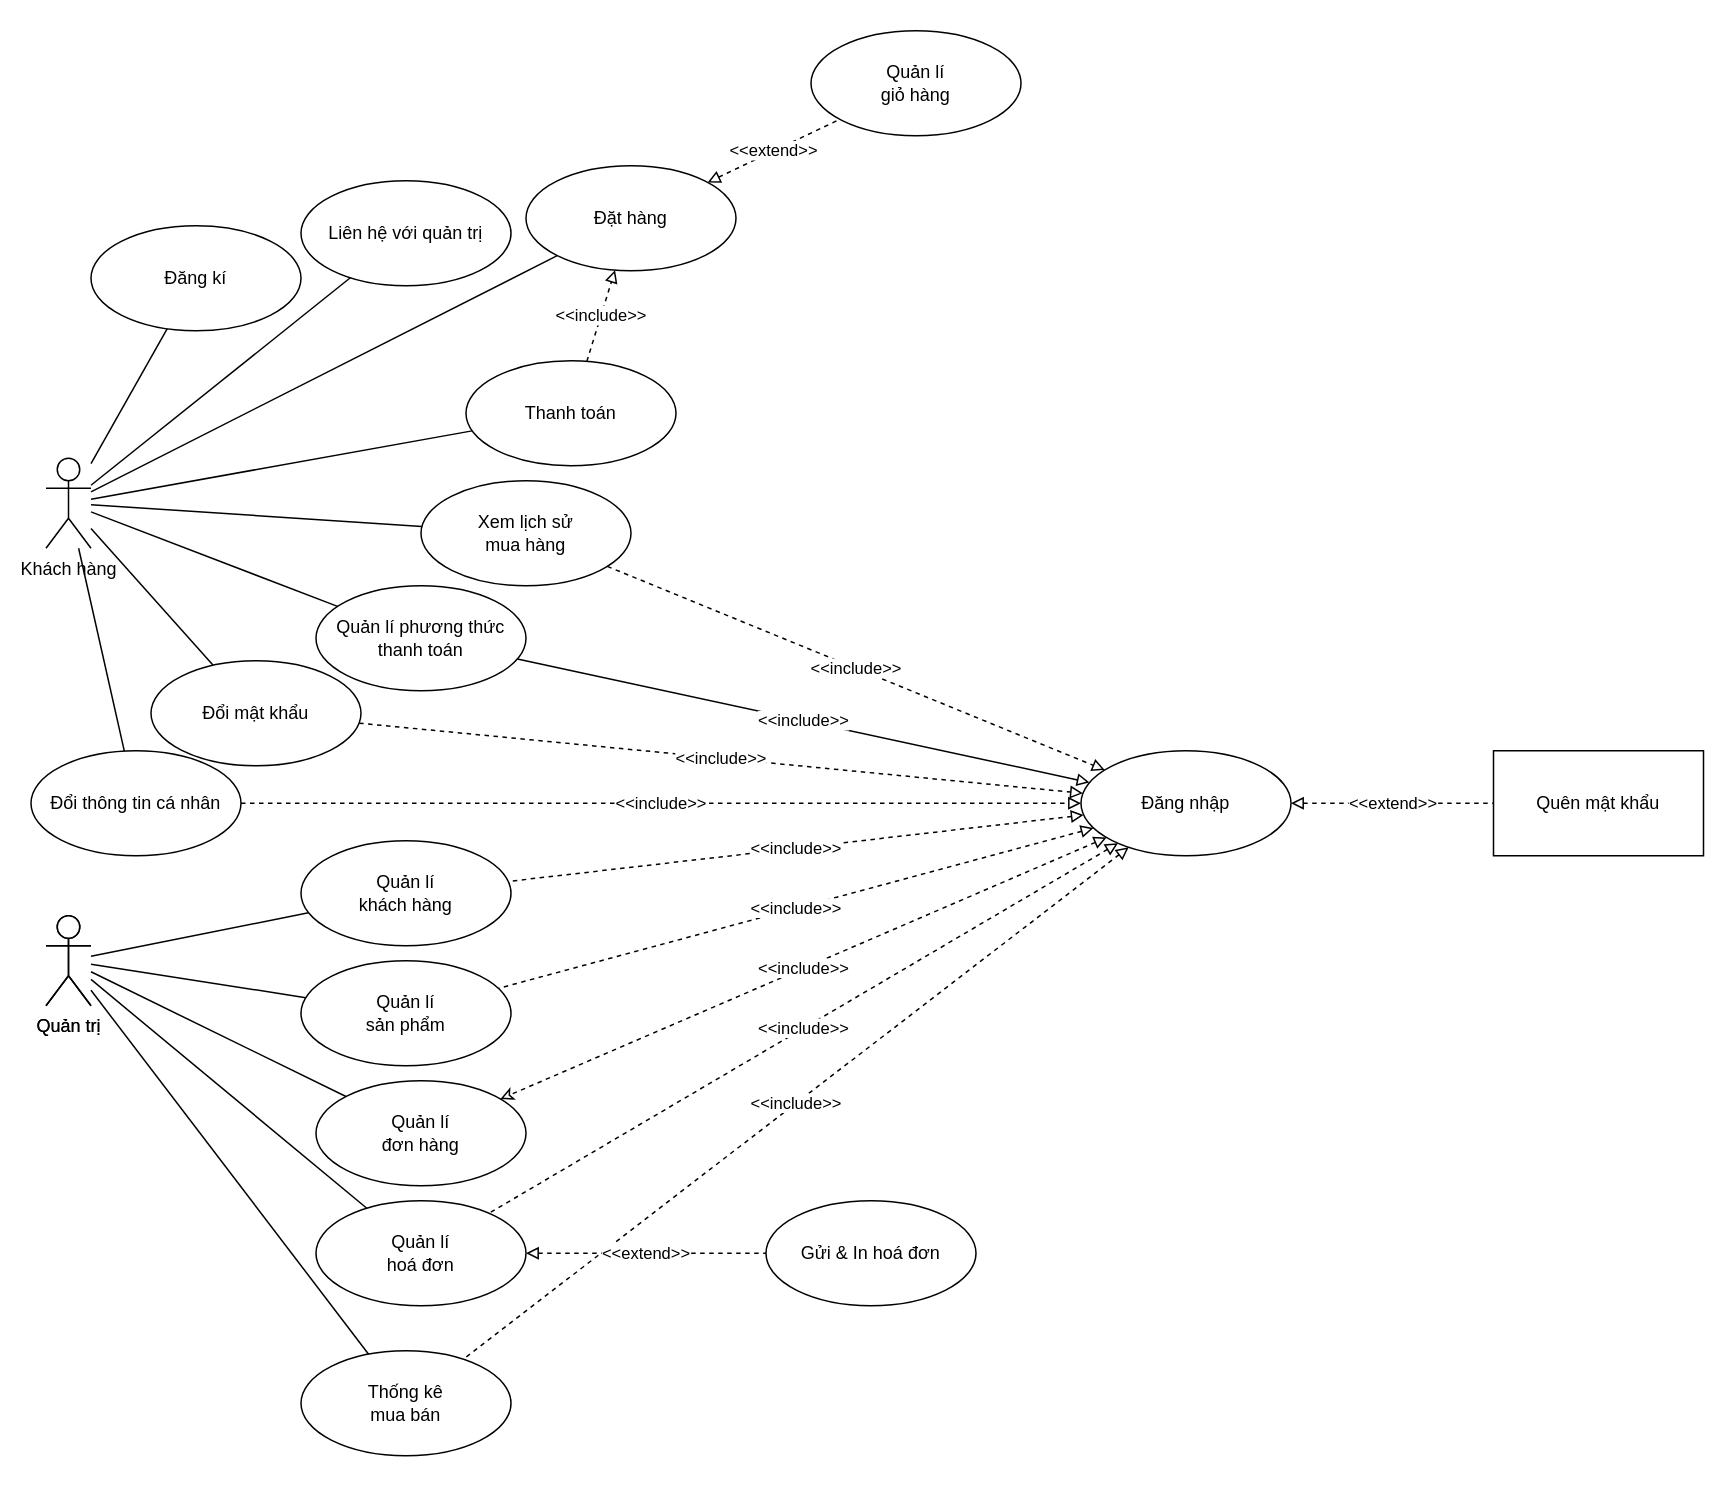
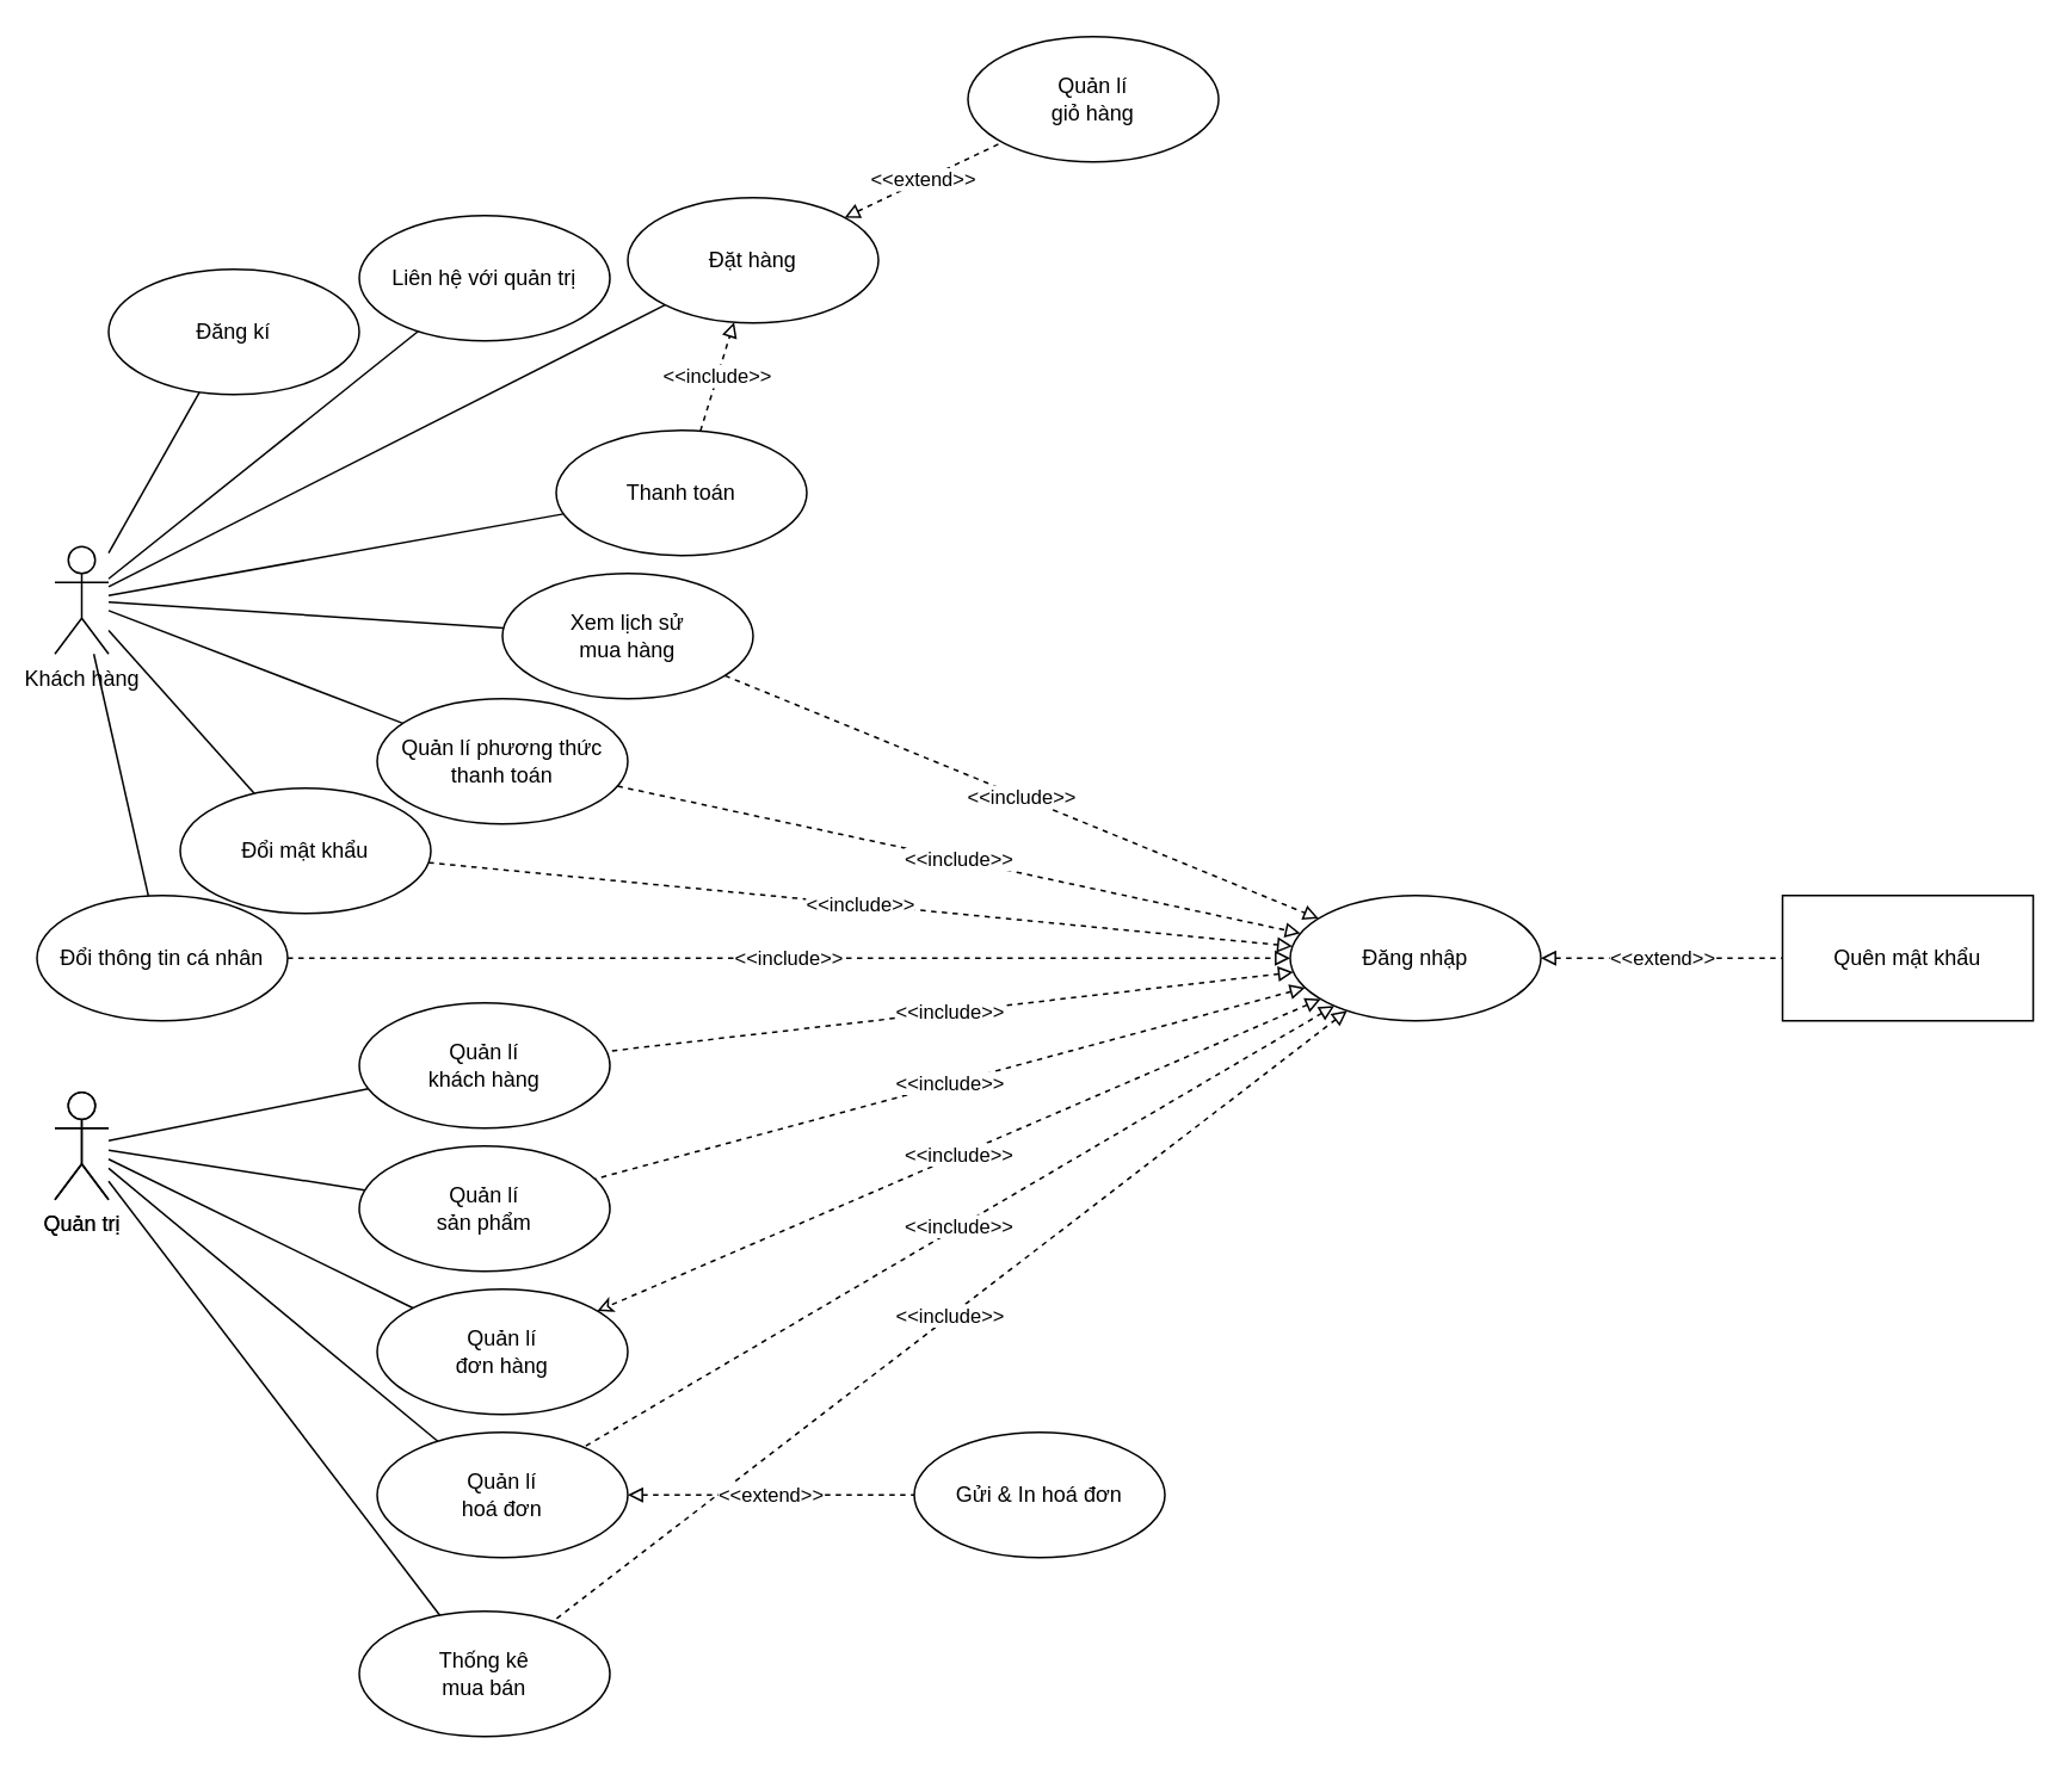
  <mxCell id="0" />
  <mxCell id="1" parent="0" />
  <mxCell id="2" style="edgeStyle=none;rounded=0;orthogonalLoop=1;jettySize=auto;html=1;endArrow=none;endFill=0;" parent="1" source="3" target="12" edge="1"><mxGeometry relative="1" as="geometry" /></mxCell>
  <mxCell id="3" value="Khách hàng" style="shape=umlActor;verticalLabelPosition=bottom;verticalAlign=top;html=1;outlineConnect=0;" parent="1" vertex="1"><mxGeometry x="30" y="305" width="30" height="60" as="geometry" /></mxCell>
  <mxCell id="4" style="edgeStyle=none;rounded=0;orthogonalLoop=1;jettySize=auto;html=1;endArrow=none;endFill=0;" parent="1" source="6" target="23" edge="1"><mxGeometry relative="1" as="geometry" /></mxCell>
  <mxCell id="5" style="edgeStyle=none;rounded=0;orthogonalLoop=1;jettySize=auto;html=1;endArrow=none;endFill=0;startArrow=none;" parent="1" source="49" target="25" edge="1"><mxGeometry relative="1" as="geometry" /></mxCell>
  <mxCell id="6" value="Quản trị" style="shape=umlActor;verticalLabelPosition=bottom;verticalAlign=top;html=1;outlineConnect=0;" parent="1" vertex="1"><mxGeometry x="30" y="610" width="30" height="60" as="geometry" /></mxCell>
  <mxCell id="7" style="rounded=0;orthogonalLoop=1;jettySize=auto;html=1;endArrow=none;endFill=0;" parent="1" source="8" target="3" edge="1"><mxGeometry relative="1" as="geometry" /></mxCell>
  <mxCell id="8" value="Đăng kí" style="ellipse;whiteSpace=wrap;html=1;" parent="1" vertex="1"><mxGeometry x="60" y="150" width="140" height="70" as="geometry" /></mxCell>
  <mxCell id="9" value="Đăng nhập" style="ellipse;whiteSpace=wrap;html=1;" parent="1" vertex="1"><mxGeometry x="720" y="500" width="140" height="70" as="geometry" /></mxCell>
  <mxCell id="10" style="edgeStyle=none;rounded=0;orthogonalLoop=1;jettySize=auto;html=1;endArrow=none;endFill=0;" parent="1" source="11" target="3" edge="1"><mxGeometry relative="1" as="geometry" /></mxCell>
  <mxCell id="11" value="Thanh toán" style="ellipse;whiteSpace=wrap;html=1;" parent="1" vertex="1"><mxGeometry x="310" y="240" width="140" height="70" as="geometry" /></mxCell>
  <mxCell id="12" value="Đặt hàng" style="ellipse;whiteSpace=wrap;html=1;" parent="1" vertex="1"><mxGeometry x="350" y="110" width="140" height="70" as="geometry" /></mxCell>
  <mxCell id="13" value="&amp;lt;&amp;lt;extend&amp;gt;&amp;gt;" style="edgeStyle=none;rounded=0;orthogonalLoop=1;jettySize=auto;html=1;startArrow=block;startFill=0;endArrow=none;endFill=0;dashed=1;" parent="1" source="12" target="16" edge="1"><mxGeometry relative="1" as="geometry"><mxPoint x="385.913" y="-76.058" as="sourcePoint" /></mxGeometry></mxCell>
  <mxCell id="14" value="Xem lịch sử &lt;br&gt;mua hàng" style="ellipse;whiteSpace=wrap;html=1;" parent="1" vertex="1"><mxGeometry x="280" y="320" width="140" height="70" as="geometry" /></mxCell>
  <mxCell id="15" value="&amp;lt;&amp;lt;include&amp;gt;&amp;gt;" style="edgeStyle=none;rounded=0;orthogonalLoop=1;jettySize=auto;html=1;startArrow=none;startFill=0;endArrow=block;endFill=0;dashed=1;" parent="1" source="14" target="9" edge="1"><mxGeometry relative="1" as="geometry"><mxPoint x="645" y="1022" as="sourcePoint" /><mxPoint x="755" y="1022" as="targetPoint" /></mxGeometry></mxCell>
  <mxCell id="16" value="Quản lí&lt;br&gt;giỏ hàng" style="ellipse;whiteSpace=wrap;html=1;" parent="1" vertex="1"><mxGeometry x="540" y="20" width="140" height="70" as="geometry" /></mxCell>
  <mxCell id="17" style="edgeStyle=none;rounded=0;orthogonalLoop=1;jettySize=auto;html=1;endArrow=none;endFill=0;" parent="1" source="14" target="3" edge="1"><mxGeometry relative="1" as="geometry"><mxPoint x="322.848" y="374.881" as="sourcePoint" /><mxPoint x="100" y="407.787" as="targetPoint" /></mxGeometry></mxCell>
  <mxCell id="18" value="Quên mật khẩu" style="whiteSpace=wrap;html=1;rounded=0;" parent="1" vertex="1"><mxGeometry x="995" y="500" width="140" height="70" as="geometry" /></mxCell>
  <mxCell id="19" value="Quản lí&lt;br&gt;đơn hàng" style="ellipse;whiteSpace=wrap;html=1;" parent="1" vertex="1"><mxGeometry x="210" y="720" width="140" height="70" as="geometry" /></mxCell>
  <mxCell id="20" style="edgeStyle=none;rounded=0;orthogonalLoop=1;jettySize=auto;html=1;endArrow=none;endFill=0;" parent="1" source="6" target="19" edge="1"><mxGeometry relative="1" as="geometry"><mxPoint x="75" y="607.92" as="sourcePoint" /><mxPoint x="317.512" y="574.292" as="targetPoint" /></mxGeometry></mxCell>
  <mxCell id="21" value="&amp;lt;&amp;lt;include&amp;gt;&amp;gt;" style="orthogonalLoop=1;jettySize=auto;html=1;strokeColor=default;rounded=0;dashed=1;endArrow=classic;endFill=0;startArrow=block;startFill=0;" parent="1" source="9" target="19" edge="1"><mxGeometry x="-0.001" relative="1" as="geometry"><mxPoint x="710.073" y="753.402" as="sourcePoint" /><mxPoint x="454.615" y="561.336" as="targetPoint" /><mxPoint as="offset" /></mxGeometry></mxCell>
  <mxCell id="22" style="edgeStyle=none;rounded=0;orthogonalLoop=1;jettySize=auto;html=1;exitX=0.5;exitY=0;exitDx=0;exitDy=0;endArrow=none;endFill=0;" parent="1" source="19" target="19" edge="1"><mxGeometry relative="1" as="geometry" /></mxCell>
  <mxCell id="23" value="Quản lí&lt;br&gt;sản phẩm" style="ellipse;whiteSpace=wrap;html=1;" parent="1" vertex="1"><mxGeometry x="200" y="640" width="140" height="70" as="geometry" /></mxCell>
  <mxCell id="24" value="&amp;lt;&amp;lt;include&amp;gt;&amp;gt;&lt;br&gt;" style="orthogonalLoop=1;jettySize=auto;html=1;strokeColor=default;rounded=0;dashed=1;endArrow=none;endFill=0;startArrow=block;startFill=0;" parent="1" source="9" target="23" edge="1"><mxGeometry relative="1" as="geometry"><mxPoint x="715.65" y="768.776" as="sourcePoint" /><mxPoint x="779.328" y="1106.582" as="targetPoint" /></mxGeometry></mxCell>
  <mxCell id="25" value="Thống kê&lt;br&gt;mua bán" style="ellipse;whiteSpace=wrap;html=1;" parent="1" vertex="1"><mxGeometry x="200" y="900" width="140" height="70" as="geometry" /></mxCell>
  <mxCell id="26" value="&amp;lt;&amp;lt;include&amp;gt;&amp;gt;" style="orthogonalLoop=1;jettySize=auto;html=1;strokeColor=default;rounded=0;dashed=1;endArrow=none;endFill=0;startArrow=block;startFill=0;" parent="1" source="9" target="25" edge="1"><mxGeometry relative="1" as="geometry"><mxPoint x="717.92" y="738.828" as="sourcePoint" /></mxGeometry></mxCell>
  <mxCell id="27" value="&amp;lt;&amp;lt;extend&amp;gt;&amp;gt;&lt;br&gt;" style="orthogonalLoop=1;jettySize=auto;html=1;strokeColor=default;rounded=0;dashed=1;endArrow=none;endFill=0;startArrow=block;startFill=0;" parent="1" source="9" target="18" edge="1"><mxGeometry relative="1" as="geometry"><mxPoint x="480" y="125" as="sourcePoint" /><mxPoint x="610" y="125" as="targetPoint" /></mxGeometry></mxCell>
  <mxCell id="28" value="&amp;lt;&amp;lt;include&amp;gt;&amp;gt;" style="edgeStyle=none;rounded=0;orthogonalLoop=1;jettySize=auto;html=1;dashed=1;startArrow=none;startFill=0;endArrow=block;endFill=0;" parent="1" source="11" target="12" edge="1"><mxGeometry relative="1" as="geometry"><mxPoint x="735.003" y="-139.998" as="sourcePoint" /><mxPoint x="421.888" y="19.764" as="targetPoint" /></mxGeometry></mxCell>
  <mxCell id="29" style="edgeStyle=orthogonalEdgeStyle;rounded=0;orthogonalLoop=1;jettySize=auto;html=1;exitX=0.5;exitY=1;exitDx=0;exitDy=0;" parent="1" source="11" target="11" edge="1"><mxGeometry relative="1" as="geometry" /></mxCell>
  <mxCell id="30" value="Liên hệ với quản trị" style="ellipse;whiteSpace=wrap;html=1;" parent="1" vertex="1"><mxGeometry x="200" y="120" width="140" height="70" as="geometry" /></mxCell>
  <mxCell id="31" style="edgeStyle=none;rounded=0;orthogonalLoop=1;jettySize=auto;html=1;endArrow=none;endFill=0;" parent="1" source="30" target="3" edge="1"><mxGeometry relative="1" as="geometry"><mxPoint x="324.729" y="397.354" as="sourcePoint" /><mxPoint x="70" y="347.91" as="targetPoint" /></mxGeometry></mxCell>
  <mxCell id="32" value="Quản lí&lt;br&gt;khách hàng" style="ellipse;whiteSpace=wrap;html=1;" parent="1" vertex="1"><mxGeometry x="200" y="560" width="140" height="70" as="geometry" /></mxCell>
  <mxCell id="33" style="edgeStyle=none;rounded=0;orthogonalLoop=1;jettySize=auto;html=1;endArrow=none;endFill=0;" parent="1" source="6" target="32" edge="1"><mxGeometry relative="1" as="geometry"><mxPoint x="70" y="654.18" as="sourcePoint" /><mxPoint x="298.856" y="717.96" as="targetPoint" /></mxGeometry></mxCell>
  <mxCell id="34" value="&amp;lt;&amp;lt;include&amp;gt;&amp;gt;&lt;br&gt;" style="orthogonalLoop=1;jettySize=auto;html=1;strokeColor=default;rounded=0;dashed=1;endArrow=none;endFill=0;startArrow=block;startFill=0;" parent="1" source="9" target="32" edge="1"><mxGeometry relative="1" as="geometry"><mxPoint x="735.022" y="511.819" as="sourcePoint" /><mxPoint x="405.023" y="708.2" as="targetPoint" /></mxGeometry></mxCell>
  <mxCell id="35" value="Quản lí&lt;br&gt;hoá đơn" style="ellipse;whiteSpace=wrap;html=1;" parent="1" vertex="1"><mxGeometry x="210" y="800" width="140" height="70" as="geometry" /></mxCell>
  <mxCell id="36" style="edgeStyle=none;rounded=0;orthogonalLoop=1;jettySize=auto;html=1;endArrow=none;endFill=0;" parent="1" source="6" target="35" edge="1"><mxGeometry relative="1" as="geometry"><mxPoint x="70" y="665.923" as="sourcePoint" /><mxPoint x="350.172" y="963.337" as="targetPoint" /></mxGeometry></mxCell>
  <mxCell id="37" value="&amp;lt;&amp;lt;include&amp;gt;&amp;gt;" style="orthogonalLoop=1;jettySize=auto;html=1;strokeColor=default;rounded=0;dashed=1;endArrow=none;endFill=0;startArrow=block;startFill=0;" parent="1" source="9" target="35" edge="1"><mxGeometry relative="1" as="geometry"><mxPoint x="754.441" y="517.583" as="sourcePoint" /><mxPoint x="405.548" y="962.414" as="targetPoint" /></mxGeometry></mxCell>
  <mxCell id="38" value="Gửi &amp;amp; In hoá đơn" style="ellipse;whiteSpace=wrap;html=1;" parent="1" vertex="1"><mxGeometry x="510" y="800" width="140" height="70" as="geometry" /></mxCell>
  <mxCell id="39" value="&amp;lt;&amp;lt;extend&amp;gt;&amp;gt;" style="edgeStyle=none;rounded=0;orthogonalLoop=1;jettySize=auto;html=1;startArrow=block;startFill=0;endArrow=none;endFill=0;dashed=1;" parent="1" source="35" target="38" edge="1"><mxGeometry relative="1" as="geometry"><mxPoint x="560" y="851.627" as="sourcePoint" /><mxPoint x="600.001" y="760.002" as="targetPoint" /></mxGeometry></mxCell>
  <mxCell id="40" value="Quản lí phương thức&lt;br&gt;thanh toán" style="ellipse;whiteSpace=wrap;html=1;" parent="1" vertex="1"><mxGeometry x="210" y="390" width="140" height="70" as="geometry" /></mxCell>
  <mxCell id="41" style="rounded=0;orthogonalLoop=1;jettySize=auto;html=1;endArrow=none;endFill=0;" parent="1" source="40" target="3" edge="1"><mxGeometry relative="1" as="geometry"><mxPoint x="135.235" y="159.213" as="sourcePoint" /><mxPoint x="67.955" y="315" as="targetPoint" /></mxGeometry></mxCell>
  <mxCell id="42" value="Đổi thông tin cá nhân" style="ellipse;whiteSpace=wrap;html=1;" parent="1" vertex="1"><mxGeometry x="20" y="500" width="140" height="70" as="geometry" /></mxCell>
  <mxCell id="43" style="edgeStyle=none;rounded=0;orthogonalLoop=1;jettySize=auto;html=1;endArrow=none;endFill=0;" parent="1" source="42" target="3" edge="1"><mxGeometry relative="1" as="geometry"><mxPoint x="193.204" y="512.666" as="sourcePoint" /><mxPoint x="70" y="363.182" as="targetPoint" /></mxGeometry></mxCell>
  <mxCell id="44" value="Đổi mật khẩu" style="ellipse;whiteSpace=wrap;html=1;" parent="1" vertex="1"><mxGeometry x="100" y="440" width="140" height="70" as="geometry" /></mxCell>
  <mxCell id="45" style="edgeStyle=none;rounded=0;orthogonalLoop=1;jettySize=auto;html=1;endArrow=none;endFill=0;" parent="1" source="44" target="3" edge="1"><mxGeometry relative="1" as="geometry"><mxPoint x="225.339" y="413.136" as="sourcePoint" /><mxPoint x="70" y="351" as="targetPoint" /></mxGeometry></mxCell>
- <mxCell id="46" value="&amp;lt;&amp;lt;include&amp;gt;&amp;gt;" style="edgeStyle=none;rounded=0;orthogonalLoop=1;jettySize=auto;html=1;startArrow=none;startFill=0;endArrow=block;endFill=0;dashed=0;" parent="1" source="40" target="9" edge="1"><mxGeometry relative="1" as="geometry"><mxPoint x="414.246" y="387.121" as="sourcePoint" /><mxPoint x="745.823" y="522.837" as="targetPoint" /></mxGeometry></mxCell>
+ <mxCell id="46" value="&amp;lt;&amp;lt;include&amp;gt;&amp;gt;" style="edgeStyle=none;rounded=0;orthogonalLoop=1;jettySize=auto;html=1;startArrow=none;startFill=0;endArrow=block;endFill=0;dashed=1;" parent="1" source="40" target="9" edge="1"><mxGeometry relative="1" as="geometry"><mxPoint x="414.246" y="387.121" as="sourcePoint" /><mxPoint x="745.823" y="522.837" as="targetPoint" /></mxGeometry></mxCell>
  <mxCell id="47" value="&amp;lt;&amp;lt;include&amp;gt;&amp;gt;" style="edgeStyle=none;rounded=0;orthogonalLoop=1;jettySize=auto;html=1;startArrow=none;startFill=0;endArrow=block;endFill=0;dashed=1;" parent="1" source="44" target="9" edge="1"><mxGeometry relative="1" as="geometry"><mxPoint x="344.493" y="448.607" as="sourcePoint" /><mxPoint x="735.532" y="531.363" as="targetPoint" /></mxGeometry></mxCell>
  <mxCell id="48" value="&amp;lt;&amp;lt;include&amp;gt;&amp;gt;" style="edgeStyle=none;rounded=0;orthogonalLoop=1;jettySize=auto;html=1;startArrow=none;startFill=0;endArrow=block;endFill=0;dashed=1;" parent="1" source="42" target="9" edge="1"><mxGeometry relative="1" as="geometry"><mxPoint x="248.74" y="491.612" as="sourcePoint" /><mxPoint x="731.275" y="538.349" as="targetPoint" /></mxGeometry></mxCell>
  <mxCell id="49" value="Quản trị" style="shape=umlActor;verticalLabelPosition=bottom;verticalAlign=top;html=1;outlineConnect=0;" parent="1" vertex="1"><mxGeometry x="30" y="610" width="30" height="60" as="geometry" /></mxCell>
  <mxCell id="50" value="" style="edgeStyle=none;rounded=0;orthogonalLoop=1;jettySize=auto;html=1;endArrow=none;endFill=0;" parent="1" source="6" target="49" edge="1"><mxGeometry relative="1" as="geometry"><mxPoint x="60" y="655.896" as="sourcePoint" /><mxPoint x="350.13" y="963.347" as="targetPoint" /></mxGeometry></mxCell>
